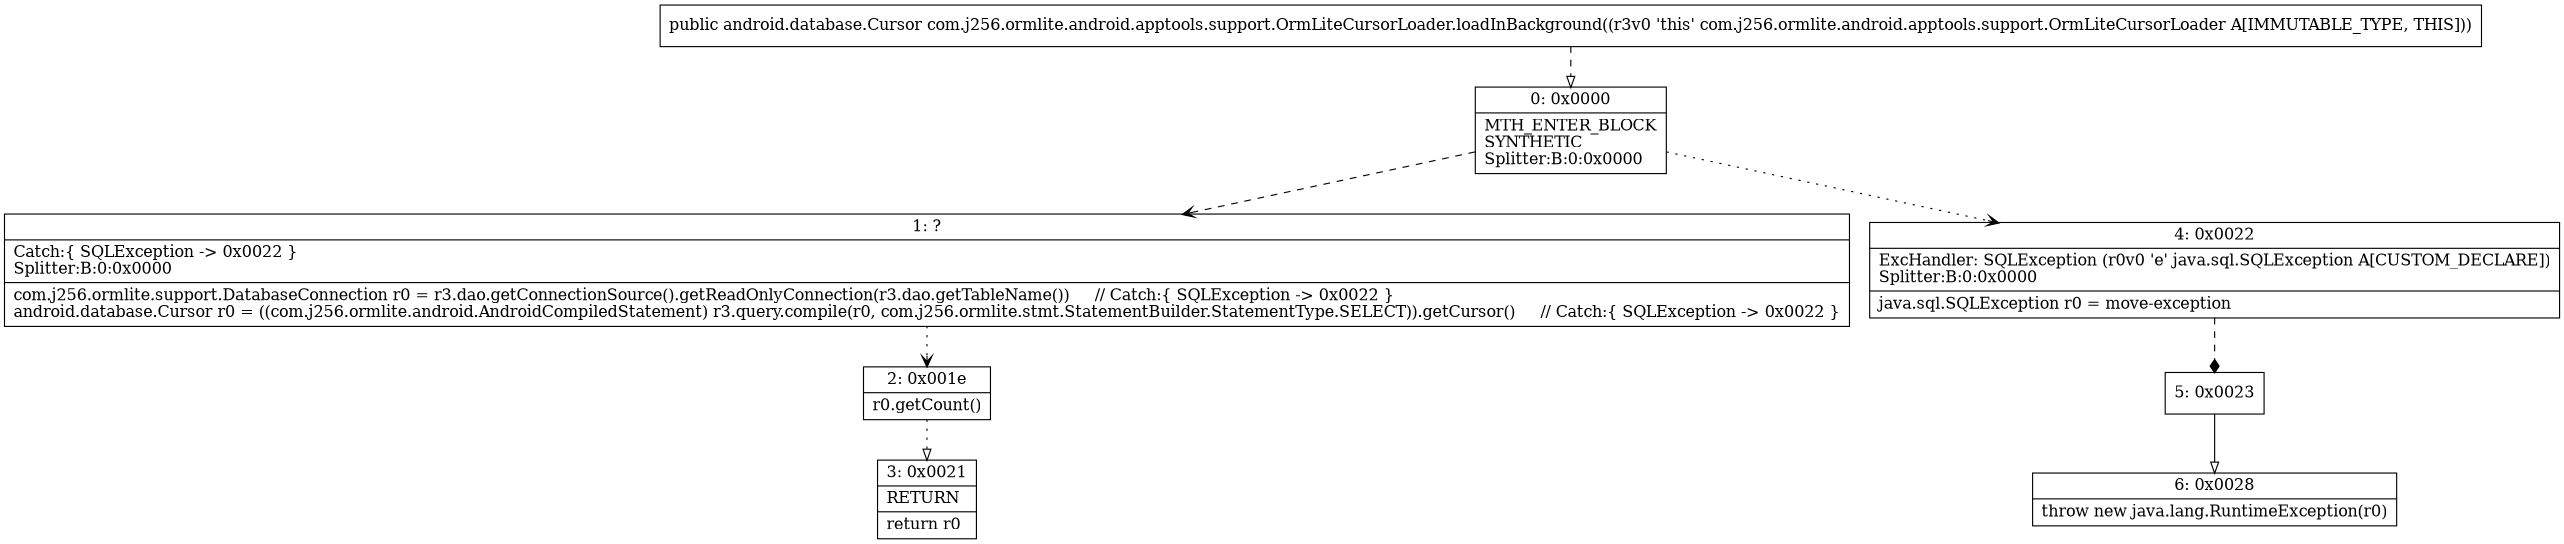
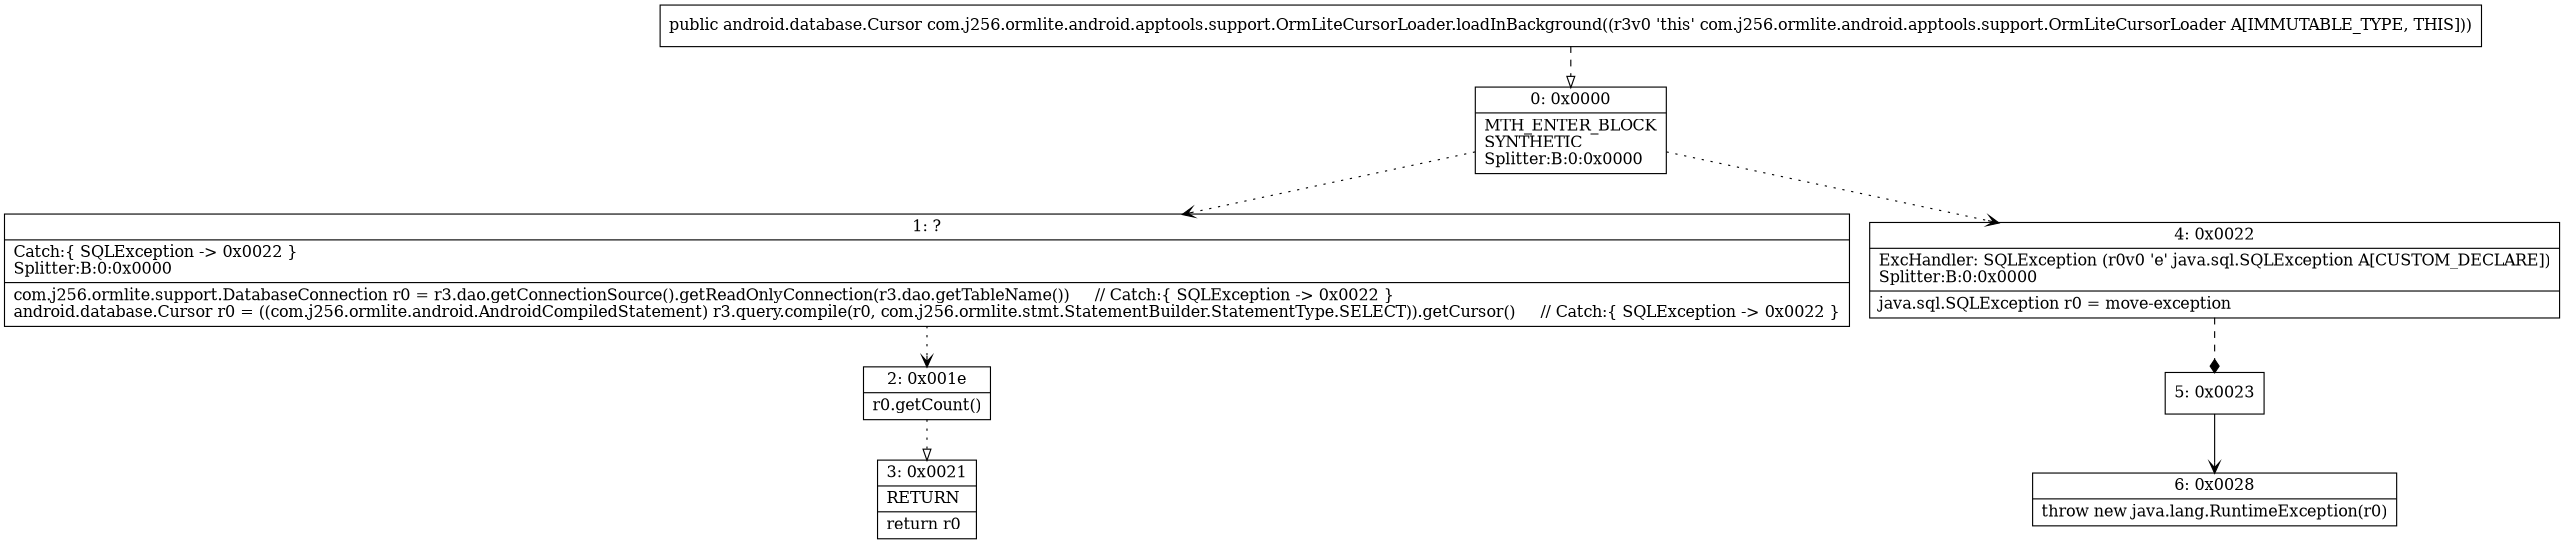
  digraph {
    node [shape=record]
    edge [arrowhead=vee style=dashed]
    n1 [label="{0\:\ 0x0000|MTH_ENTER_BLOCK\lSYNTHETIC\lSplitter:B:0:0x0000\l}"]
    n2 [label="{1\:\ ?|Catch:\{ SQLException \-\> 0x0022 \}\lSplitter:B:0:0x0000\l|com.j256.ormlite.support.DatabaseConnection r0 = r3.dao.getConnectionSource().getReadOnlyConnection(r3.dao.getTableName())     \/\/ Catch:\{ SQLException \-\> 0x0022 \}\landroid.database.Cursor r0 = ((com.j256.ormlite.android.AndroidCompiledStatement) r3.query.compile(r0, com.j256.ormlite.stmt.StatementBuilder.StatementType.SELECT)).getCursor()     \/\/ Catch:\{ SQLException \-\> 0x0022 \}\l}"]
    n3 [label="{4\:\ 0x0022|ExcHandler: SQLException (r0v0 'e' java.sql.SQLException A[CUSTOM_DECLARE])\lSplitter:B:0:0x0000\l|java.sql.SQLException r0 = move\-exception\l}"]
    n4 [label="{2\:\ 0x001e|r0.getCount()\l}"]
    n5 [label="{5\:\ 0x0023}"]
    n6 [label="{3\:\ 0x0021|RETURN\l|return r0\l}"]
    n7 [label="{6\:\ 0x0028|throw new java.lang.RuntimeException(r0)\l}"]
    n8 [label="{public android.database.Cursor com.j256.ormlite.android.apptools.support.OrmLiteCursorLoader.loadInBackground((r3v0 'this' com.j256.ormlite.android.apptools.support.OrmLiteCursorLoader A[IMMUTABLE_TYPE, THIS])) }"]
-   n1 -> n2
+   n1 -> n2 [style=dotted]
    n1 -> n3 [style=dotted]
    n2 -> n4 [style=dotted]
    n3 -> n5 [arrowhead=diamond]
    n4 -> n6 [arrowhead=onormal style=dotted]
-   n5 -> n7 [arrowhead=onormal style=solid]
+   n5 -> n7 [style=solid]
    n8 -> n1 [arrowhead=onormal]
  }
